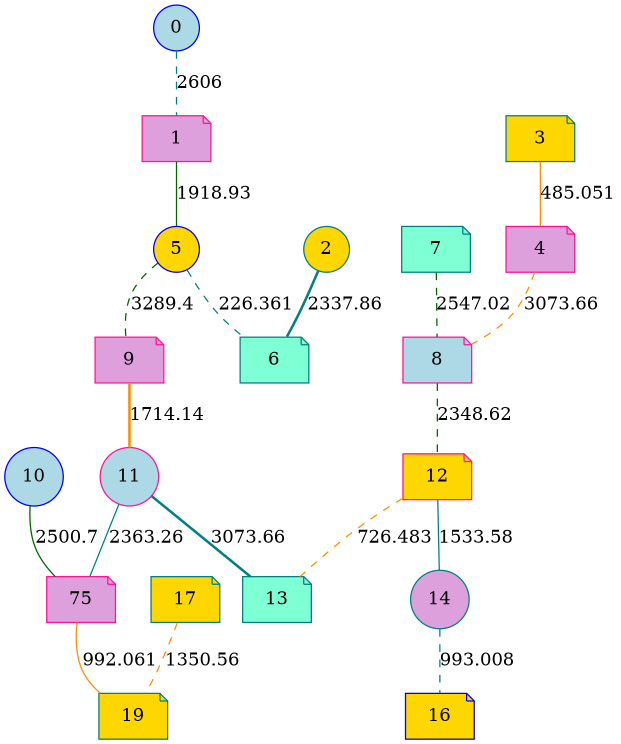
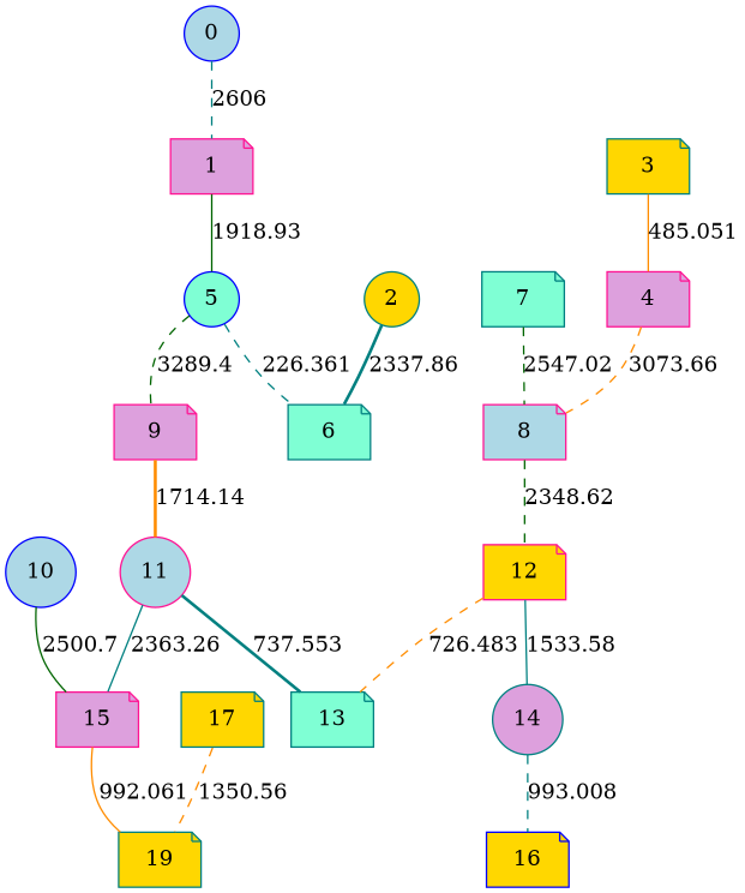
  graph {
    node [color=teal fillcolor=gold shape=note style=filled]
    edge [color=teal style=dashed]
    0 [color=blue fillcolor=lightblue shape=circle]
    1 [color=deeppink fillcolor=plum]
-   5 [color=blue shape=circle]
+   5 [color=blue fillcolor=aquamarine shape=circle]
    6 [fillcolor=aquamarine]
    9 [color=deeppink fillcolor=plum]
    2 [shape=circle]
    3
    4 [color=deeppink fillcolor=plum]
    8 [color=deeppink fillcolor=lightblue]
    12 [color=deeppink]
    11 [color=deeppink fillcolor=lightblue shape=circle]
    7 [fillcolor=aquamarine]
    13 [fillcolor=aquamarine]
    14 [fillcolor=plum shape=circle]
-   15 [color=deeppink fillcolor=plum label=75]
+   15 [color=deeppink fillcolor=plum]
    10 [color=blue fillcolor=lightblue shape=circle]
    19
    16 [color=blue]
    17
    0 -- 1 [label=2606]
    1 -- 5 [color=darkgreen label=1918.93 style=solid]
    5 -- 6 [label=226.361]
    5 -- 9 [color=darkgreen label=3289.4]
    9 -- 11 [color=darkorange label=1714.14 style=bold]
    2 -- 6 [label=2337.86 style=bold]
    3 -- 4 [color=darkorange label=485.051 style=solid]
    4 -- 8 [color=darkorange label=3073.66]
    8 -- 12 [color=darkgreen label=2348.62]
    12 -- 13 [color=darkorange label=726.483]
    12 -- 14 [label=1533.58 style=solid]
-   11 -- 13 [label=3073.66 style=bold]
+   11 -- 13 [label=737.553 style=bold]
    11 -- 15 [label=2363.26 style=solid]
    7 -- 8 [color=darkgreen label=2547.02]
    14 -- 16 [label=993.008]
    15 -- 19 [color=darkorange label=992.061 style=solid]
    10 -- 15 [color=darkgreen label=2500.7 style=solid]
    17 -- 19 [color=darkorange label=1350.56]
  }
